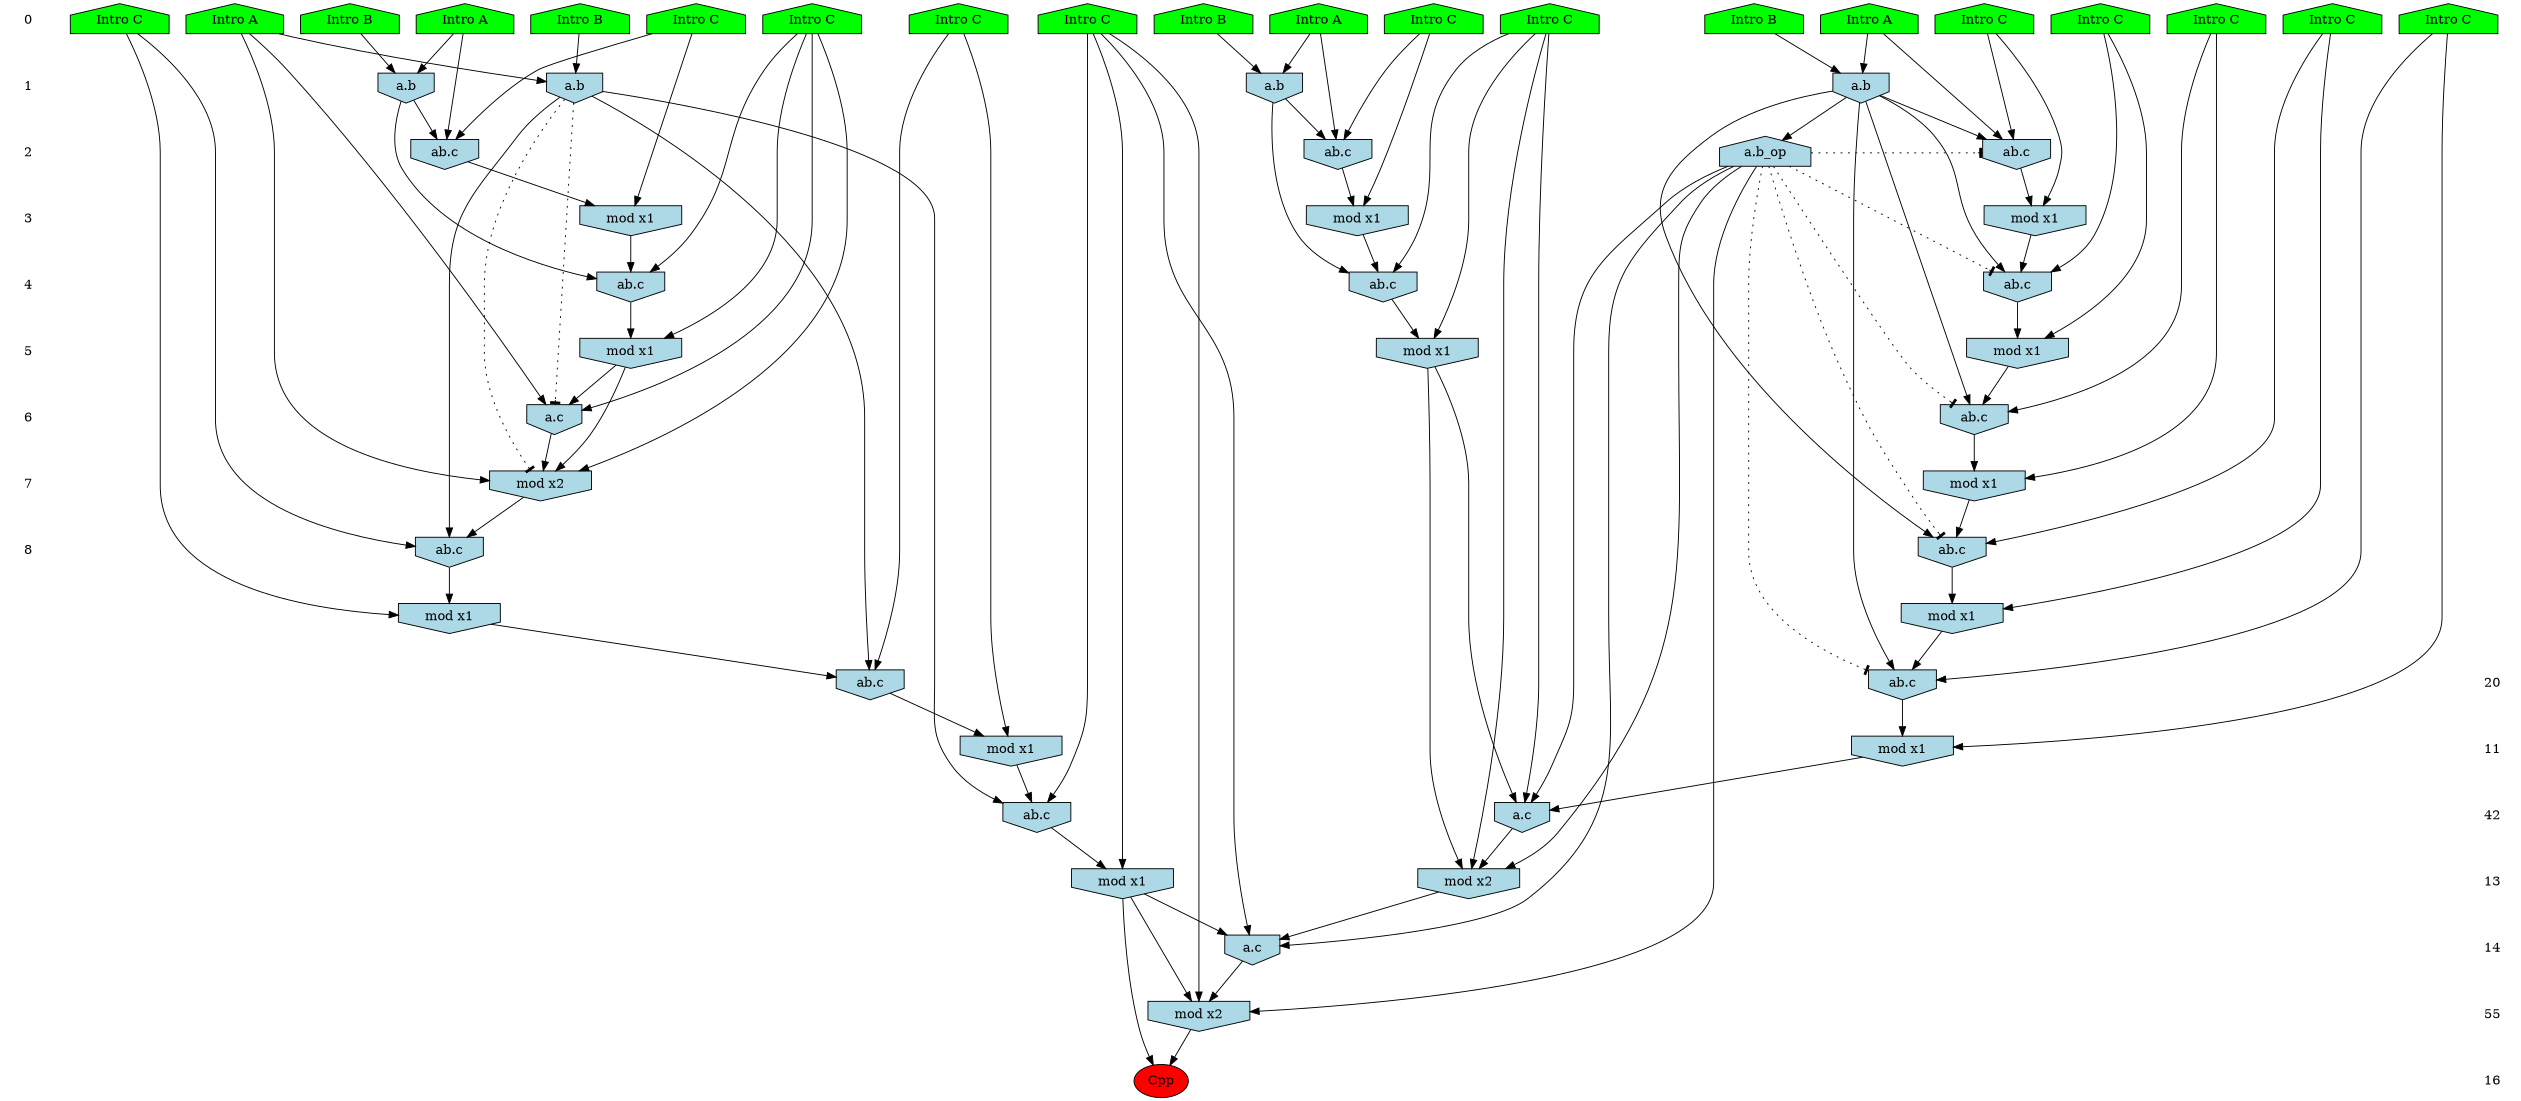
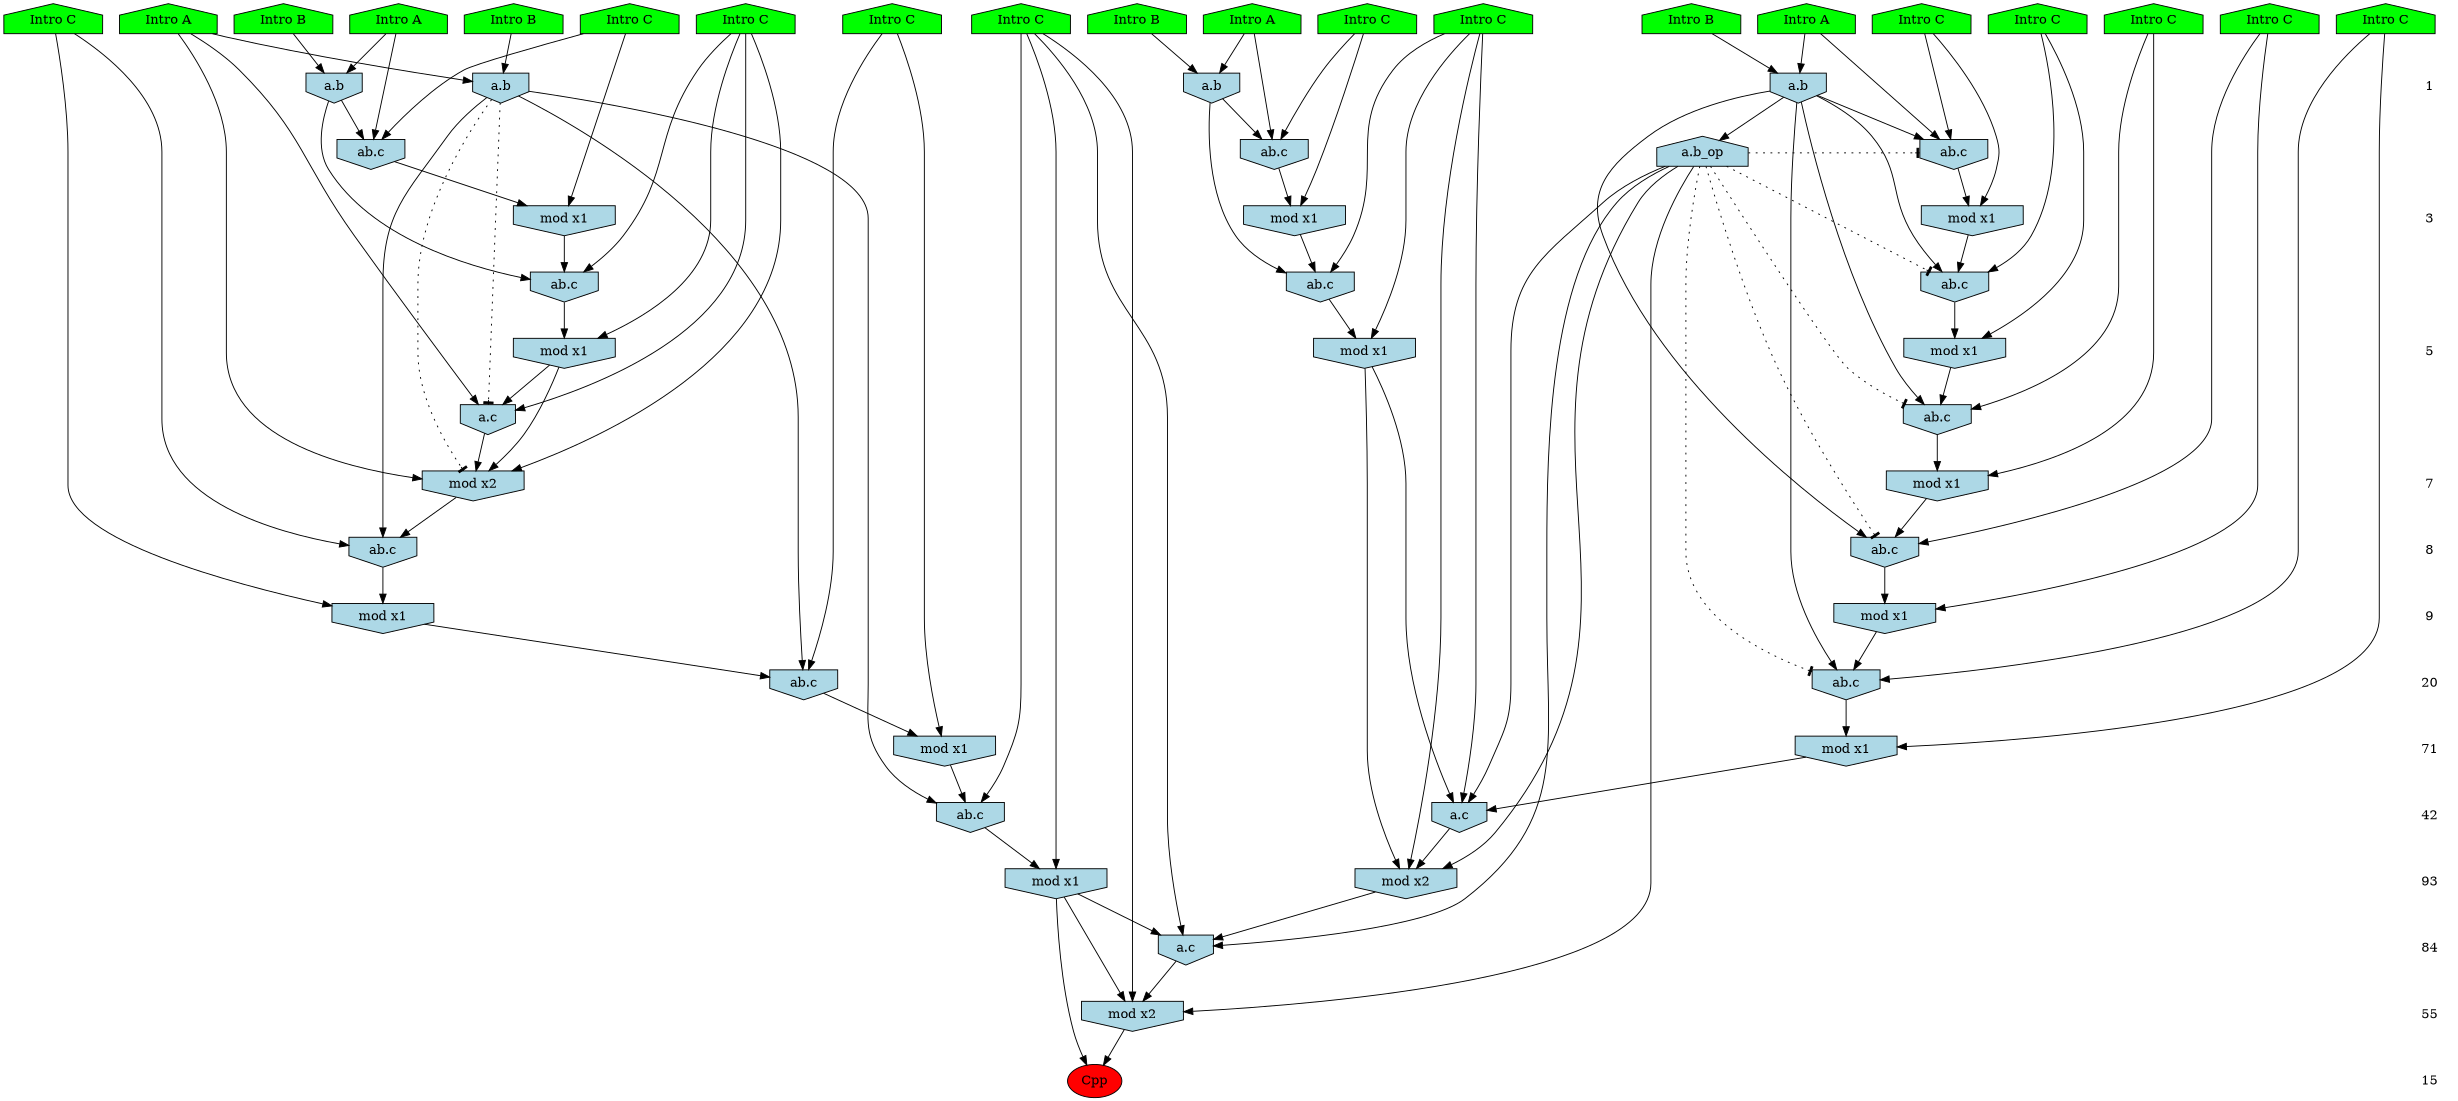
  digraph {
    ranksep=.5
    node [shape=invhouse fillcolor=lightblue style=filled]
-   0 [shape=plaintext fillcolor="" style=""]
    n2 [fillcolor=green label="Intro A" shape=house]
    n3 [fillcolor=green label="Intro B" shape=house]
    n4 [fillcolor=green label="Intro B" shape=house]
    n5 [fillcolor=green label="Intro B" shape=house]
    n6 [fillcolor=green label="Intro A" shape=house]
    n7 [fillcolor=green label="Intro A" shape=house]
    n8 [fillcolor=green label="Intro A" shape=house]
    n9 [fillcolor=green label="Intro B" shape=house]
    n10 [fillcolor=green label="Intro C" shape=house]
    n11 [fillcolor=green label="Intro C" shape=house]
    n12 [fillcolor=green label="Intro C" shape=house]
    n13 [fillcolor=green label="Intro C" shape=house]
    n14 [fillcolor=green label="Intro C" shape=house]
    n15 [fillcolor=green label="Intro C" shape=house]
    n16 [fillcolor=green label="Intro C" shape=house]
    n17 [fillcolor=green label="Intro C" shape=house]
    n18 [fillcolor=green label="Intro C" shape=house]
    n19 [fillcolor=green label="Intro C" shape=house]
    n20 [fillcolor=green label="Intro C" shape=house]
    n21 [fillcolor=green label="Intro C" shape=house]
    1 [shape=plaintext fillcolor="" style=""]
    n23 [label="a.b"]
    n24 [label="a.b"]
    n25 [label="a.b"]
    n26 [label="a.b"]
-   2 [shape=plaintext fillcolor="" style=""]
    n28 [label="ab.c"]
    n29 [label="ab.c"]
    n30 [label="ab.c"]
    n31 [label="a.b_op" shape=house]
    3 [shape=plaintext fillcolor="" style=""]
    n33 [label="mod x1"]
    n34 [label="mod x1"]
    n35 [label="mod x1"]
-   4 [shape=plaintext fillcolor="" style=""]
    n37 [label="ab.c"]
    n38 [label="ab.c"]
    n39 [label="ab.c"]
    n40 [label=42 shape=plaintext fillcolor="" style=""]
    n41 [label="a.c"]
    n42 [label="ab.c"]
    5 [shape=plaintext fillcolor="" style=""]
    n44 [label="mod x1"]
    n45 [label="mod x1"]
    n46 [label="mod x1"]
-   6 [shape=plaintext fillcolor="" style=""]
    n48 [label="a.c"]
    n49 [label="ab.c"]
    7 [shape=plaintext fillcolor="" style=""]
    n51 [label="mod x2"]
    n52 [label="mod x1"]
    8 [shape=plaintext fillcolor="" style=""]
    n54 [label="ab.c"]
    n55 [label="ab.c"]
+   9 [shape=plaintext fillcolor="" style=""]
    n57 [label="mod x1"]
    n58 [label="mod x1"]
    n59 [label=20 shape=plaintext fillcolor="" style=""]
    n60 [label="ab.c"]
    n61 [label="ab.c"]
-   11 [shape=plaintext fillcolor="" style=""]
+   11 [shape=plaintext label=71 fillcolor="" style=""]
    n63 [label="mod x1"]
    n64 [label="mod x1"]
-   13 [shape=plaintext fillcolor="" style=""]
+   13 [shape=plaintext label=93 fillcolor="" style=""]
    n66 [label="mod x2"]
    n67 [label="mod x1"]
-   14 [shape=plaintext fillcolor="" style=""]
+   14 [shape=plaintext label=84 fillcolor="" style=""]
    n69 [label="a.c"]
    n70 [label=55 shape=plaintext fillcolor="" style=""]
    n71 [label="mod x2"]
-   16 [shape=plaintext fillcolor="" style=""]
+   16 [shape=plaintext label=15 fillcolor="" style=""]
    n73 [fillcolor=red label=Cpp shape=""]
    subgraph sub_1 {
      rank=same
-     0
      n2
      n3
      n4
      n5
      n6
      n7
      n8
      n9
      n10
      n11
      n12
      n13
      n14
      n15
      n16
      n17
      n18
      n19
      n20
      n21
    }
    subgraph sub_2 {
      rank=same
      1
      n23
      n24
      n25
      n26
    }
    subgraph sub_3 {
      rank=same
-     2
      n28
      n29
      n30
      n31
    }
    subgraph sub_4 {
      rank=same
      3
      n33
      n34
      n35
    }
    subgraph sub_5 {
      rank=same
-     4
      n37
      n38
      n39
    }
    subgraph sub_6 {
      rank=same
      n40
      n41
      n42
    }
    subgraph sub_7 {
      rank=same
      5
      n44
      n45
      n46
    }
    subgraph sub_8 {
      rank=same
-     6
      n48
      n49
    }
    subgraph sub_9 {
      rank=same
      7
      n51
      n52
    }
    subgraph sub_10 {
      rank=same
      8
      n54
      n55
    }
    subgraph sub_11 {
      rank=same
+     9
      n57
      n58
    }
    subgraph sub_12 {
      rank=same
      n59
      n60
      n61
    }
    subgraph sub_13 {
      rank=same
      11
      n63
      n64
    }
    subgraph sub_14 {
      rank=same
      13
      n66
      n67
    }
    subgraph sub_15 {
      rank=same
      14
      n69
    }
    subgraph sub_16 {
      rank=same
      n70
      n71
    }
    subgraph sub_17 {
      rank=same
      16
      n73
    }
-   0 -> 1 [style=invis]
    n2 -> n24
    n2 -> n29
    n3 -> n23
    n4 -> n25
    n5 -> n24
    n6 -> n25
    n6 -> n30
    n7 -> n26
    n7 -> n48
    n7 -> n51
    n8 -> n23
    n8 -> n28
    n9 -> n26
    n10 -> n37
    n10 -> n44
    n10 -> n48
    n10 -> n51
    n11 -> n54
    n11 -> n57
    n12 -> n39
    n12 -> n46
    n13 -> n30
    n13 -> n35
    n14 -> n49
    n14 -> n52
    n15 -> n42
    n15 -> n67
    n15 -> n69
    n15 -> n71
    n16 -> n60
    n16 -> n63
    n17 -> n28
    n17 -> n33
    n18 -> n55
    n18 -> n58
    n19 -> n38
    n19 -> n41
    n19 -> n45
    n19 -> n66
    n20 -> n61
    n20 -> n64
    n21 -> n29
    n21 -> n34
-   1 -> 2 [style=invis]
    n23 -> n28
    n23 -> n37
    n24 -> n29
    n24 -> n31
    n24 -> n39
    n24 -> n49
    n24 -> n54
    n24 -> n60
    n25 -> n30
    n25 -> n38
    n26 -> n42
    n26 -> n48 [arrowhead=tee style=dotted]
    n26 -> n51 [arrowhead=tee style=dotted]
    n26 -> n55
    n26 -> n61
-   2 -> 3 [style=invis]
    n28 -> n33
    n29 -> n34
    n30 -> n35
    n31 -> n29 [arrowhead=tee style=dotted]
    n31 -> n39 [arrowhead=tee style=dotted]
    n31 -> n41
    n31 -> n49 [arrowhead=tee style=dotted]
    n31 -> n54 [arrowhead=tee style=dotted]
    n31 -> n60 [arrowhead=tee style=dotted]
    n31 -> n66
    n31 -> n69
    n31 -> n71
-   3 -> 4 [style=invis]
    n33 -> n37
    n34 -> n39
    n35 -> n38
-   4 -> 5 [style=invis]
    n37 -> n44
    n38 -> n45
    n39 -> n46
    n40 -> 13 [style=invis]
    n41 -> n66
    n42 -> n67
-   5 -> 6 [style=invis]
    n44 -> n48
    n44 -> n51
    n45 -> n41
    n45 -> n66
    n46 -> n49
-   6 -> 7 [style=invis]
    n48 -> n51
    n49 -> n52
    7 -> 8 [style=invis]
    n51 -> n55
    n52 -> n54
+   8 -> 9 [style=invis]
    n54 -> n57
    n55 -> n58
+   9 -> n59 [style=invis]
    n57 -> n60
    n58 -> n61
    n59 -> 11 [style=invis]
    n60 -> n63
    n61 -> n64
    11 -> n40 [style=invis]
    n63 -> n41
    n64 -> n42
    13 -> 14 [style=invis]
    n66 -> n69
    n67 -> n69
    n67 -> n71
    n67 -> n73
    14 -> n70 [style=invis]
    n69 -> n71
    n70 -> 16 [style=invis]
    n71 -> n73
  }
